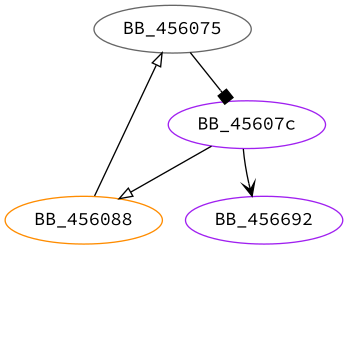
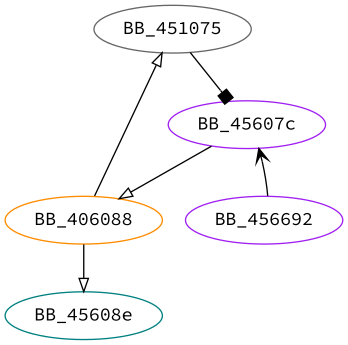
  digraph {
    fontname="Source Code Pro"
    node [color=purple fontname="Source Code Pro"]
    edge [arrowhead=onormal fontname="Source Code Pro"]
-   BB_456075 [color=gray40]
+   BB_456075 [color=gray40 label=BB_451075]
    BB_45607c
-   BB_456088 [color=darkorange]
+   BB_456088 [color=darkorange label=BB_406088]
    n4 [label=BB_456692]
+   BB_45608e [color=teal]
    BB_456075 -> BB_45607c [arrowhead=box]
    BB_45607c -> BB_456088
-   BB_45607c -> n4 [arrowhead=vee]
+   n4 -> BB_45607c [arrowhead=vee]
    BB_456088 -> BB_456075
+   BB_456088 -> BB_45608e
  }
